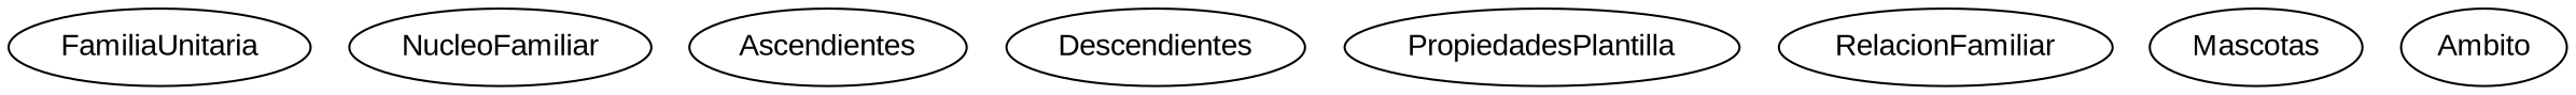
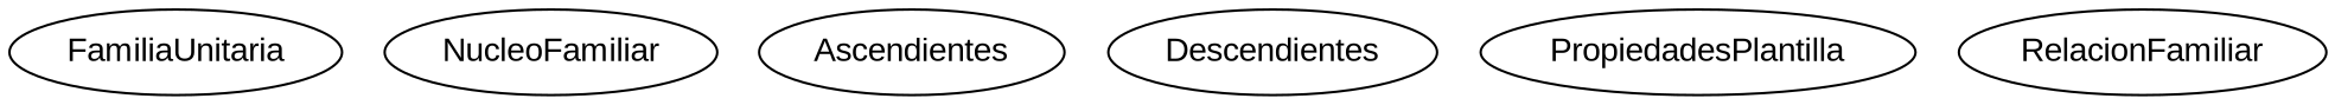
  graph {
    node [fontname=Arial]
    n1 [label=FamiliaUnitaria]
    n2 [label=NucleoFamiliar]
    n3 [label=Ascendientes]
    n4 [label=Descendientes]
    n5 [label=PropiedadesPlantilla]
    n6 [label=RelacionFamiliar]
-   n7 [label=Mascotas]
-   n8 [label=Ambito]
  }
